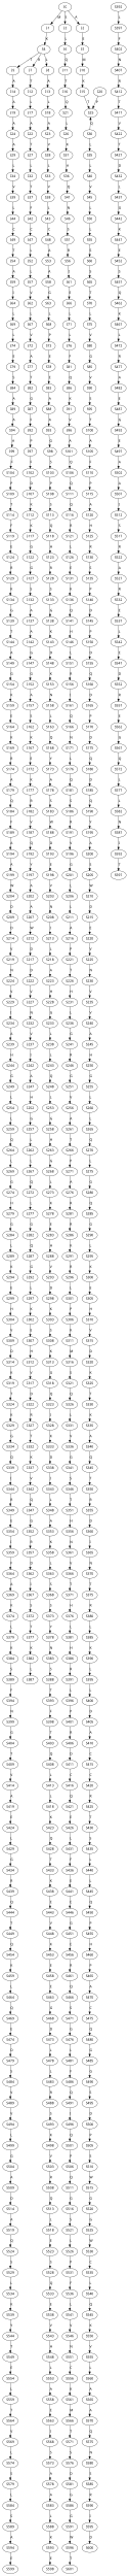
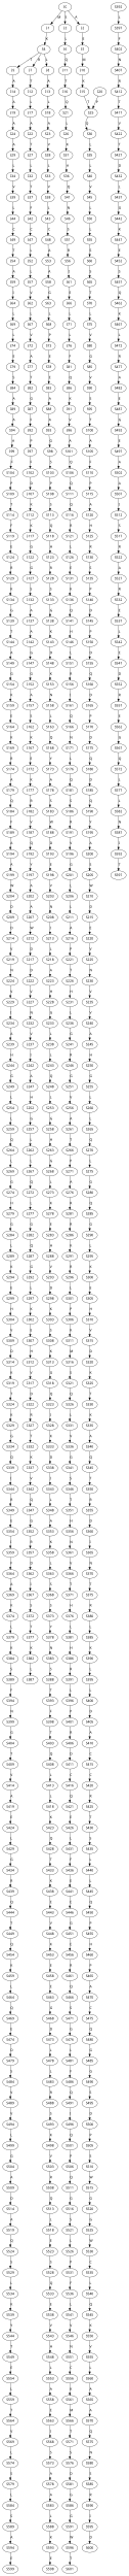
  strict digraph {
    fontname="Noto Sans"
    node [fontname="Noto Sans"]
    edge [fontname="Noto Sans"]
    S0
    S1
    S2
    S3
    S4
    S5
    S6
    S7
    S8
    S9
    S10
    S11
    S12
    S13
    S14
    S15
    S16
    S17
    S18
    S19
    S25
    S21
    S22
    S23
    S24
    S20
    S26
    S27
    S28
    S29
    S30
    S31
    S32
    S33
    S34
    S35
    S36
    S37
    S38
    S39
    S40
    S41
    S42
    S43
    S44
    S45
    S46
    S47
    S48
    S49
    S50
    S51
    S52
    S53
    S54
    S55
    S56
    S57
    S58
    S59
    S60
    S61
    S62
    S63
    S64
    S65
    S66
    S67
    S68
    S69
    S70
    S71
    S72
    S73
    S74
    S75
    S76
    S77
    S78
    S79
    S80
    S81
    S82
    S83
    S84
    S85
    S86
    S87
    S88
    S89
    S90
    S91
    S92
    S93
    S94
    S95
    S96
    S97
    S98
    S99
    S100
    S101
    S102
    S103
    S104
    S105
    S106
    S107
    S108
    S109
    S110
    S111
    S112
    S113
    S114
    S115
    S116
    S117
    S118
    S119
    S120
    S121
    S122
    S123
    S124
    S125
    S126
    S127
    S128
    S129
    S130
    S131
    S132
    S133
    S134
    S135
    S136
    S137
    S138
    S139
    S140
    S141
    S142
    S143
    S144
    S145
    S146
    S147
    S148
    S149
    S150
    S151
    S152
    S153
    S154
    S155
    S156
    S157
    S158
    S159
    S160
    S161
    S162
    S163
    S164
    S165
    S166
    S167
    S168
    S169
    S170
    S171
    S172
    S173
    S174
    S175
    S176
    S177
    S178
    S179
    S180
    S181
    S182
    S183
    S184
    S185
    S186
    S187
    S188
    S189
    S190
    S191
    S192
    S193
    S194
    S195
    S196
    S197
    S198
    S199
    S200
    S201
    S202
    S203
    S204
    S205
    S206
    S207
    S208
    S209
    S210
    S211
    S212
    S213
    S214
    S215
    S216
    S217
    S218
    S219
    S220
    S221
    S222
    S223
    S224
    S225
    S226
    S227
    S228
    S229
    S230
    S231
    S232
    S233
    S234
    S235
    S236
    S237
    S238
    S239
    S240
    S241
    S242
    S243
    S244
    S245
    S246
    S247
    S248
    S249
    S250
    S251
    S252
    S253
    S254
    S255
    S256
    S257
    S258
    S259
    S260
    S261
    S262
    S263
    S264
    S265
    S266
    S267
    S268
    S269
    S270
    S271
    S272
    S273
    S274
    S275
    S276
    S277
    S278
    S279
    S280
    S281
    S282
    S283
    S284
    S285
    S286
    S287
    S288
    S289
    S290
    S291
    S292
    S293
    S294
    S295
    S296
    S297
    S298
    S299
    S300
    S301
    S302
    S303
    S304
    S305
    S306
    S307
    S308
    S309
    S310
    S311
    S312
    S313
    S314
    S315
    S316
    S317
    S318
    S319
    S320
    S321
    S322
    S323
    S324
    S325
    S326
    S327
    S328
    S329
    S330
    S331
    S332
    S333
    S334
    S335
    S336
    S337
    S338
    S339
    S340
    S341
    S342
    S343
    S344
    S345
    S346
    S347
    S348
    S349
    S350
    S351
    S352
    S353
    S354
    S355
    S356
    S357
    S358
    S359
    S360
    S361
    S362
    S363
    S364
    S365
    S366
    S367
    S368
    S369
    S370
    S371
    S372
    S373
    S374
    S375
    S376
    S377
    S378
    S379
    S380
    S381
    S382
    S383
    S384
    S385
    S386
    S387
    S388
    S389
    S390
    S391
    S393
    S394
    S395
    S396
    S392
    S397
    S398
    S399
    S400
    S401
    S402
    S403
    S404
    S405
    S406
    S407
    S408
    S409
    S410
    S411
    S412
    S413
    S414
    S415
    S416
    S417
    S418
    S419
    S420
    S421
    S422
    S423
    S424
    S425
    S426
    S427
    S428
    S429
    S430
    S431
    S432
    S433
    S434
    S435
    S436
    S437
    S438
    S439
    S440
    S441
    S442
    S443
    S444
    S445
    S446
    S447
    S448
    S449
    S450
    S451
    S452
    S453
    S454
    S455
    S456
    S457
    S458
    S459
    S460
    S461
    S462
    S463
    S464
    S465
    S466
    S467
    S468
    S469
    S470
    S471
    S472
    S473
    S474
    S475
    S476
    S477
    S478
    S479
    S480
    S481
    S482
    S483
    S484
    S485
    S486
    S487
    S488
    S489
    S490
    S491
    S492
    S493
    S494
    S495
    S496
    S497
    S498
    S499
    S500
    S501
    S502
    S503
    S504
    S505
    S506
    S507
    S508
    S509
    S510
    S511
    S512
    S513
    S514
    S515
    S516
    S517
    S518
    S519
    S520
    S521
    S522
    S523
    S524
    S525
    S526
    S527
    S528
    S529
    S530
    S531
    S532
    S533
    S534
    S535
    S536
    S537
    S538
    S539
    S540
    S541
    S542
    S543
    S544
    S545
    S546
    S547
    S548
    S549
    S550
    S551
    S552
    S553
    S554
    S555
    S556
    S557
    S558
    S559
    S560
    S561
    S562
    S563
    S564
    S565
    S566
    S567
    S568
    S569
    S570
    S571
    S572
    S573
    S574
    S575
    S576
    S577
    S578
    S579
    S580
    S581
    S582
    S583
    S584
    S585
    S586
    S587
    S588
    S589
    S590
    S591
    S592
    S593
    S594
    S595
    S596
    S597
    S598
    S599
    S600
    S601
    S0 -> S1 [label=M]
    S0 -> S2 [label=A]
    S0 -> S3 [label=S]
    S1 -> S4 [label=K]
    S2 -> S5 [label=E]
    S3 -> S6 [label=L]
    S4 -> S7 [label=R]
    S4 -> S8 [label=L]
    S4 -> S9 [label=T]
    S5 -> S10 [label=M]
    S6 -> S11 [label=Q]
    S7 -> S12 [label=T]
    S8 -> S13 [label=A]
    S9 -> S14 [label=A]
    S10 -> S15 [label=K]
    S11 -> S16 [label=T]
    S12 -> S17 [label=L]
    S13 -> S18 [label=L]
    S14 -> S19 [label=A]
    S15 -> S25 [label=T]
    S16 -> S21 [label=Q]
    S17 -> S22 [label=A]
    S18 -> S23 [label=A]
    S19 -> S24 [label=A]
-   S30 -> S25 [label=Q]
+   S25 -> S30 [label=Q]
    S21 -> S26 [label=L]
    S22 -> S27 [label=T]
    S23 -> S28 [label=V]
    S24 -> S29 [label=A]
    S20 -> S25 [label=P]
    S26 -> S31 [label=K]
    S27 -> S32 [label=L]
    S28 -> S33 [label=L]
    S29 -> S34 [label=L]
    S30 -> S35 [label=L]
    S31 -> S36 [label=A]
    S32 -> S37 [label=T]
    S33 -> S38 [label=V]
    S34 -> S39 [label=V]
    S35 -> S40 [label=L]
    S36 -> S41 [label=Q]
    S37 -> S42 [label=F]
    S38 -> S43 [label=L]
    S39 -> S44 [label=L]
    S40 -> S45 [label=V]
    S41 -> S46 [label=N]
    S42 -> S47 [label=C]
    S43 -> S48 [label=C]
    S44 -> S49 [label=C]
    S45 -> S50 [label=L]
    S46 -> S51 [label=S]
    S47 -> S52 [label=L]
    S48 -> S53 [label=A]
    S49 -> S54 [label=T]
    S50 -> S55 [label=L]
    S51 -> S56 [label=R]
    S52 -> S57 [label=L]
    S53 -> S58 [label=A]
    S54 -> S59 [label=A]
    S55 -> S60 [label=S]
    S56 -> S61 [label=I]
    S57 -> S62 [label=V]
    S58 -> S63 [label=G]
    S59 -> S64 [label=I]
    S60 -> S65 [label=S]
    S61 -> S66 [label=E]
    S62 -> S67 [label=L]
    S63 -> S68 [label=L]
    S64 -> S69 [label=L]
    S65 -> S70 [label=T]
    S66 -> S71 [label=L]
    S67 -> S72 [label=V]
    S68 -> S73 [label=P]
    S69 -> S74 [label=L]
    S70 -> S75 [label=L]
    S71 -> S76 [label=L]
    S72 -> S77 [label=A]
    S73 -> S78 [label=E]
    S74 -> S79 [label=E]
    S75 -> S80 [label=V]
    S76 -> S81 [label=F]
    S77 -> S82 [label=T]
    S78 -> S83 [label=E]
    S79 -> S84 [label=S]
    S80 -> S85 [label=G]
    S81 -> S86 [label=Q]
    S82 -> S87 [label=G]
    S83 -> S88 [label=A]
    S84 -> S89 [label=A]
    S85 -> S90 [label=V]
    S86 -> S91 [label=K]
    S87 -> S92 [label=F]
    S88 -> S93 [label=A]
    S89 -> S94 [label=A]
    S90 -> S95 [label=S]
    S91 -> S96 [label=V]
    S92 -> S97 [label=P]
    S93 -> S98 [label=G]
    S94 -> S99 [label=A]
    S95 -> S100 [label=T]
    S96 -> S101 [label=A]
    S97 -> S102 [label=F]
    S98 -> S103 [label=S]
    S99 -> S104 [label=F]
    S100 -> S105 [label=A]
    S101 -> S106 [label=Q]
    S102 -> S107 [label=D]
    S103 -> S108 [label=P]
    S104 -> S109 [label=P]
    S105 -> S110 [label=F]
    S106 -> S111 [label=Q]
    S107 -> S112 [label=K]
    S108 -> S113 [label=S]
    S109 -> S114 [label=T]
    S110 -> S115 [label=P]
    S111 -> S116 [label=Q]
    S112 -> S117 [label=K]
    S113 -> S118 [label=Q]
    S114 -> S119 [label=F]
    S115 -> S120 [label=A]
    S116 -> S121 [label=R]
    S117 -> S122 [label=G]
    S118 -> S123 [label=H]
    S119 -> S124 [label=E]
    S120 -> S125 [label=H]
    S121 -> S126 [label=L]
    S122 -> S127 [label=G]
    S123 -> S128 [label=R]
    S124 -> S129 [label=R]
    S125 -> S130 [label=R]
    S126 -> S131 [label=E]
    S127 -> S132 [label=S]
    S128 -> S133 [label=S]
    S129 -> S134 [label=K]
    S130 -> S135 [label=S]
    S131 -> S136 [label=K]
    S132 -> S137 [label=A]
    S133 -> S138 [label=G]
    S134 -> S139 [label=G]
    S135 -> S140 [label=P]
    S136 -> S141 [label=Q]
    S137 -> S142 [label=A]
    S138 -> S143 [label=K]
    S139 -> S144 [label=T]
    S140 -> S145 [label=D]
    S141 -> S146 [label=H]
    S142 -> S147 [label=G]
    S143 -> S148 [label=D]
    S144 -> S149 [label=A]
    S145 -> S150 [label=P]
    S146 -> S151 [label=L]
    S147 -> S152 [label=G]
    S148 -> S153 [label=K]
    S149 -> S154 [label=G]
    S150 -> S155 [label=D]
    S151 -> S156 [label=R]
    S152 -> S157 [label=A]
    S153 -> S158 [label=N]
    S154 -> S159 [label=K]
    S155 -> S160 [label=Q]
    S156 -> S161 [label=I]
    S157 -> S162 [label=S]
    S158 -> S163 [label=L]
    S159 -> S164 [label=E]
    S160 -> S165 [label=D]
    S161 -> S166 [label=Q]
    S162 -> S167 [label=K]
    S163 -> S168 [label=Q]
    S164 -> S169 [label=K]
    S165 -> S170 [label=P]
    S166 -> S171 [label=N]
    S167 -> S172 [label=E]
    S168 -> S173 [label=Y]
    S169 -> S174 [label=R]
    S170 -> S175 [label=D]
    S171 -> S176 [label=L]
    S172 -> S177 [label=K]
    S173 -> S178 [label=A]
    S174 -> S179 [label=A]
    S175 -> S180 [label=Q]
    S176 -> S181 [label=Q]
    S177 -> S182 [label=R]
    S178 -> S183 [label=S]
    S179 -> S184 [label=Q]
    S180 -> S185 [label=D]
    S181 -> S186 [label=S]
    S182 -> S187 [label=V]
    S183 -> S188 [label=W]
    S184 -> S189 [label=F]
    S185 -> S190 [label=Q]
    S186 -> S191 [label=R]
    S187 -> S192 [label=Q]
    S188 -> S193 [label=D]
    S189 -> S194 [label=A]
    S190 -> S195 [label=Y]
    S191 -> S196 [label=V]
    S192 -> S197 [label=Y]
    S193 -> S198 [label=E]
    S194 -> S199 [label=A]
    S195 -> S200 [label=A]
    S196 -> S201 [label=G]
    S197 -> S202 [label=A]
    S198 -> S203 [label=V]
    S199 -> S204 [label=W]
    S200 -> S205 [label=S]
    S201 -> S206 [label=L]
    S202 -> S207 [label=A]
    S203 -> S208 [label=N]
    S204 -> S209 [label=D]
    S205 -> S210 [label=W]
    S206 -> S211 [label=L]
    S207 -> S212 [label=W]
    S208 -> S213 [label=I]
    S209 -> S214 [label=D]
    S210 -> S215 [label=D]
    S211 -> S216 [label=A]
    S212 -> S217 [label=D]
    S213 -> S218 [label=L]
    S214 -> S219 [label=V]
    S215 -> S220 [label=E]
    S216 -> S221 [label=P]
    S217 -> S222 [label=D]
    S218 -> S223 [label=A]
    S219 -> S224 [label=N]
    S220 -> S225 [label=V]
    S221 -> S226 [label=T]
    S222 -> S227 [label=V]
    S223 -> S228 [label=H]
    S224 -> S229 [label=V]
    S225 -> S230 [label=N]
    S226 -> S231 [label=H]
    S227 -> S232 [label=N]
    S228 -> S233 [label=G]
    S229 -> S234 [label=I]
    S230 -> S235 [label=V]
    S231 -> S236 [label=L]
    S232 -> S237 [label=V]
    S233 -> S238 [label=L]
    S234 -> S239 [label=A]
    S235 -> S240 [label=V]
    S236 -> S241 [label=G]
    S237 -> S242 [label=I]
    S238 -> S243 [label=L]
    S239 -> S244 [label=H]
    S240 -> S245 [label=A]
    S241 -> S246 [label=R]
    S242 -> S247 [label=A]
    S243 -> S248 [label=Q]
    S244 -> S249 [label=G]
    S245 -> S250 [label=H]
    S246 -> S251 [label=G]
    S247 -> S252 [label=H]
    S248 -> S253 [label=L]
    S249 -> S254 [label=L]
    S250 -> S255 [label=G]
    S251 -> S256 [label=V]
    S252 -> S257 [label=G]
    S253 -> S258 [label=G]
    S254 -> S259 [label=L]
    S255 -> S260 [label=L]
    S256 -> S261 [label=A]
    S257 -> S262 [label=L]
    S258 -> S263 [label=H]
    S259 -> S264 [label=Q]
    S260 -> S265 [label=L]
    S261 -> S266 [label=T]
    S262 -> S267 [label=L]
    S263 -> S268 [label=G]
    S264 -> S269 [label=L]
    S265 -> S270 [label=Q]
    S266 -> S271 [label=P]
    S267 -> S272 [label=Q]
    S268 -> S273 [label=L]
    S269 -> S274 [label=G]
    S270 -> S275 [label=L]
    S271 -> S276 [label=A]
    S272 -> S277 [label=L]
    S273 -> S278 [label=K]
    S274 -> S279 [label=H]
    S275 -> S280 [label=G]
    S276 -> S281 [label=R]
    S277 -> S282 [label=G]
    S278 -> S283 [label=E]
    S279 -> S284 [label=G]
    S280 -> S285 [label=Q]
    S281 -> S286 [label=R]
    S282 -> S287 [label=Q]
    S283 -> S288 [label=H]
    S284 -> S289 [label=L]
    S285 -> S290 [label=G]
    S286 -> S291 [label=K]
    S287 -> S292 [label=G]
    S288 -> S293 [label=V]
    S289 -> S294 [label=K]
    S290 -> S295 [label=L]
    S291 -> S296 [label=R]
    S292 -> S297 [label=L]
    S293 -> S298 [label=D]
    S294 -> S299 [label=E]
    S295 -> S300 [label=K]
    S296 -> S301 [label=L]
    S297 -> S302 [label=K]
    S298 -> S303 [label=K]
    S299 -> S304 [label=H]
    S300 -> S305 [label=E]
    S301 -> S306 [label=P]
    S302 -> S307 [label=E]
    S303 -> S308 [label=S]
    S304 -> S309 [label=V]
    S305 -> S310 [label=H]
    S306 -> S311 [label=K]
    S307 -> S312 [label=H]
    S308 -> S313 [label=K]
    S309 -> S314 [label=D]
    S310 -> S315 [label=V]
    S311 -> S316 [label=M]
    S312 -> S317 [label=V]
    S313 -> S318 [label=G]
    S314 -> S319 [label=K]
    S315 -> S320 [label=D]
    S316 -> S321 [label=S]
    S317 -> S322 [label=D]
    S318 -> S323 [label=Q]
    S319 -> S324 [label=T]
    S320 -> S325 [label=K]
    S321 -> S326 [label=Q]
    S322 -> S327 [label=R]
    S323 -> S328 [label=I]
    S324 -> S329 [label=K]
    S325 -> S330 [label=T]
    S326 -> S331 [label=L]
    S327 -> S332 [label=T]
    S328 -> S333 [label=K]
    S329 -> S334 [label=G]
    S330 -> S335 [label=K]
    S331 -> S336 [label=V]
    S332 -> S337 [label=K]
    S333 -> S338 [label=D]
    S334 -> S339 [label=Q]
    S335 -> S340 [label=A]
    S336 -> S341 [label=G]
    S337 -> S342 [label=V]
    S338 -> S343 [label=I]
    S339 -> S344 [label=I]
    S340 -> S345 [label=Q]
    S341 -> S346 [label=S]
    S342 -> S347 [label=Q]
    S343 -> S348 [label=L]
    S344 -> S349 [label=R]
    S345 -> S350 [label=T]
    S346 -> S351 [label=T]
    S347 -> S352 [label=G]
    S348 -> S353 [label=A]
    S349 -> S354 [label=E]
    S350 -> S355 [label=R]
    S351 -> S356 [label=H]
    S352 -> S357 [label=R]
    S353 -> S358 [label=K]
    S354 -> S359 [label=I]
    S355 -> S360 [label=D]
    S356 -> S361 [label=N]
    S357 -> S362 [label=D]
    S358 -> S363 [label=L]
    S359 -> S364 [label=F]
    S360 -> S365 [label=I]
    S361 -> S366 [label=V]
    S362 -> S367 [label=I]
    S363 -> S368 [label=S]
    S364 -> S369 [label=A]
    S365 -> S370 [label=N]
    S366 -> S371 [label=T]
    S367 -> S372 [label=S]
    S368 -> S373 [label=S]
    S369 -> S374 [label=K]
    S370 -> S375 [label=T]
    S371 -> S376 [label=H]
    S372 -> S377 [label=T]
    S373 -> S378 [label=Y]
    S374 -> S379 [label=L]
    S375 -> S380 [label=R]
    S376 -> S381 [label=L]
    S377 -> S382 [label=K]
    S378 -> S383 [label=N]
    S379 -> S384 [label=K]
    S380 -> S385 [label=L]
    S381 -> S386 [label=H]
    S382 -> S387 [label=L]
    S383 -> S388 [label=S]
    S384 -> S389 [label=S]
    S385 -> S390 [label=K]
    S386 -> S391 [label=R]
    S388 -> S393 [label=T]
    S389 -> S394 [label=F]
    S390 -> S395 [label=L]
    S391 -> S396 [label=L]
    S393 -> S398 [label=F]
    S394 -> S399 [label=N]
    S395 -> S400 [label=L]
    S396 -> S401 [label=P]
    S392 -> S397 [label=L]
    S397 -> S402 [label=F]
    S398 -> S403 [label=T]
    S399 -> S404 [label=G]
    S400 -> S405 [label=D]
    S401 -> S406 [label=R]
    S402 -> S407 [label=N]
    S403 -> S408 [label=Q]
    S404 -> S409 [label=T]
    S405 -> S410 [label=A]
    S406 -> S411 [label=D]
    S407 -> S412 [label=R]
    S408 -> S413 [label=L]
    S409 -> S414 [label=V]
    S410 -> S415 [label=C]
    S411 -> S416 [label=C]
    S412 -> S417 [label=T]
    S413 -> S418 [label=L]
    S414 -> S419 [label=A]
    S415 -> S420 [label=C]
    S416 -> S421 [label=Q]
    S417 -> S422 [label=V]
    S418 -> S423 [label=K]
    S419 -> S424 [label=E]
    S420 -> S425 [label=R]
    S421 -> S426 [label=E]
    S422 -> S427 [label=T]
    S423 -> S428 [label=Q]
    S424 -> S429 [label=L]
    S425 -> S430 [label=T]
    S426 -> S431 [label=L]
    S427 -> S432 [label=D]
    S428 -> S433 [label=T]
    S429 -> S434 [label=G]
    S430 -> S435 [label=S]
    S431 -> S436 [label=F]
    S432 -> S437 [label=L]
    S433 -> S438 [label=K]
    S434 -> S439 [label=R]
    S435 -> S440 [label=L]
    S436 -> S441 [label=E]
    S437 -> S442 [label=G]
    S438 -> S443 [label=E]
    S439 -> S444 [label=Q]
    S440 -> S445 [label=L]
    S441 -> S446 [label=E]
    S442 -> S447 [label=K]
    S443 -> S448 [label=V]
    S444 -> S449 [label=T]
    S445 -> S450 [label=Q]
    S446 -> S451 [label=G]
    S447 -> S452 [label=E]
    S448 -> S453 [label=K]
    S449 -> S454 [label=Q]
    S450 -> S455 [label=P]
    S451 -> S456 [label=E]
    S452 -> S457 [label=S]
    S453 -> S458 [label=E]
    S454 -> S459 [label=K]
    S455 -> S460 [label=H]
    S456 -> S461 [label=R]
    S457 -> S462 [label=Q]
    S458 -> S463 [label=E]
    S459 -> S464 [label=L]
    S460 -> S465 [label=P]
    S461 -> S466 [label=Q]
    S462 -> S467 [label=K]
    S463 -> S468 [label=G]
    S464 -> S469 [label=Q]
    S465 -> S470 [label=A]
    S466 -> S471 [label=S]
    S467 -> S472 [label=L]
    S468 -> S473 [label=D]
    S469 -> S474 [label=E]
    S470 -> S475 [label=C]
    S471 -> S476 [label=G]
    S472 -> S477 [label=R]
    S473 -> S478 [label=L]
    S474 -> S479 [label=D]
    S475 -> S480 [label=Q]
    S476 -> S481 [label=L]
    S477 -> S482 [label=A]
    S478 -> S483 [label=L]
    S479 -> S484 [label=S]
    S480 -> S485 [label=G]
    S481 -> S486 [label=F]
    S482 -> S487 [label=E]
    S483 -> S488 [label=R]
    S484 -> S489 [label=V]
    S485 -> S490 [label=G]
    S486 -> S491 [label=Q]
    S487 -> S492 [label=G]
    S488 -> S493 [label=S]
    S489 -> S494 [label=V]
    S490 -> S495 [label=S]
    S491 -> S496 [label=I]
    S492 -> S497 [label=E]
    S493 -> S498 [label=K]
    S494 -> S499 [label=L]
    S495 -> S500 [label=D]
    S496 -> S501 [label=Q]
    S497 -> S502 [label=A]
    S498 -> S503 [label=V]
    S499 -> S504 [label=G]
    S500 -> S505 [label=P]
    S501 -> S506 [label=P]
    S502 -> S507 [label=A]
    S503 -> S508 [label=R]
    S504 -> S509 [label=A]
    S505 -> S510 [label=S]
    S506 -> S511 [label=Q]
    S507 -> S512 [label=I]
    S508 -> S513 [label=Q]
    S509 -> S514 [label=D]
    S510 -> S515 [label=W]
    S511 -> S516 [label=G]
    S512 -> S517 [label=S]
    S513 -> S518 [label=L]
    S514 -> S519 [label=A]
    S515 -> S520 [label=G]
    S516 -> S521 [label=S]
    S517 -> S522 [label=R]
    S518 -> S523 [label=E]
    S519 -> S524 [label=Q]
    S520 -> S525 [label=G]
    S521 -> S526 [label=L]
    S522 -> S527 [label=A]
    S523 -> S528 [label=S]
    S524 -> S529 [label=S]
    S525 -> S530 [label=W]
    S526 -> S531 [label=P]
    S527 -> S532 [label=R]
    S528 -> S533 [label=Q]
    S529 -> S534 [label=L]
    S530 -> S535 [label=C]
    S531 -> S536 [label=F]
    S532 -> S537 [label=E]
    S533 -> S538 [label=E]
    S534 -> S539 [label=K]
    S535 -> S540 [label=L]
    S536 -> S541 [label=L]
    S537 -> S542 [label=L]
    S538 -> S543 [label=V]
    S539 -> S544 [label=Y]
    S540 -> S545 [label=Q]
    S541 -> S546 [label=V]
    S542 -> S547 [label=E]
    S543 -> S548 [label=H]
    S544 -> S549 [label=T]
    S545 -> S550 [label=K]
    S546 -> S551 [label=N]
    S547 -> S552 [label=D]
    S548 -> S553 [label=L]
    S549 -> S554 [label=E]
    S550 -> S555 [label=V]
    S551 -> S556 [label=C]
    S552 -> S557 [label=R]
    S553 -> S558 [label=A]
    S554 -> S559 [label=L]
    S555 -> S560 [label=L]
    S556 -> S561 [label=K]
    S557 -> S562 [label=E]
    S558 -> S563 [label=E]
    S559 -> S564 [label=T]
    S560 -> S565 [label=A]
    S561 -> S566 [label=M]
    S562 -> S567 [label=G]
    S563 -> S568 [label=I]
    S564 -> S569 [label=V]
    S565 -> S570 [label=A]
    S566 -> S571 [label=T]
    S567 -> S572 [label=Q]
    S568 -> S573 [label=S]
    S569 -> S574 [label=L]
    S570 -> S575 [label=Q]
    S571 -> S576 [label=S]
    S572 -> S577 [label=L]
    S573 -> S578 [label=A]
    S574 -> S579 [label=S]
    S575 -> S580 [label=N]
    S576 -> S581 [label=D]
    S577 -> S582 [label=L]
    S578 -> S583 [label=A]
    S579 -> S584 [label=L]
    S580 -> S585 [label=S]
    S581 -> S586 [label=G]
    S582 -> S587 [label=N]
    S583 -> S588 [label=L]
    S584 -> S589 [label=S]
    S585 -> S590 [label=R]
    S586 -> S591 [label=G]
    S587 -> S592 [label=I]
    S588 -> S593 [label=K]
    S589 -> S594 [label=A]
    S590 -> S595 [label=I]
    S591 -> S596 [label=W]
    S592 -> S597 [label=T]
    S593 -> S598 [label=E]
    S594 -> S599 [label=E]
    S595 -> S600 [label=D]
    S596 -> S601 [label=T]
  }
